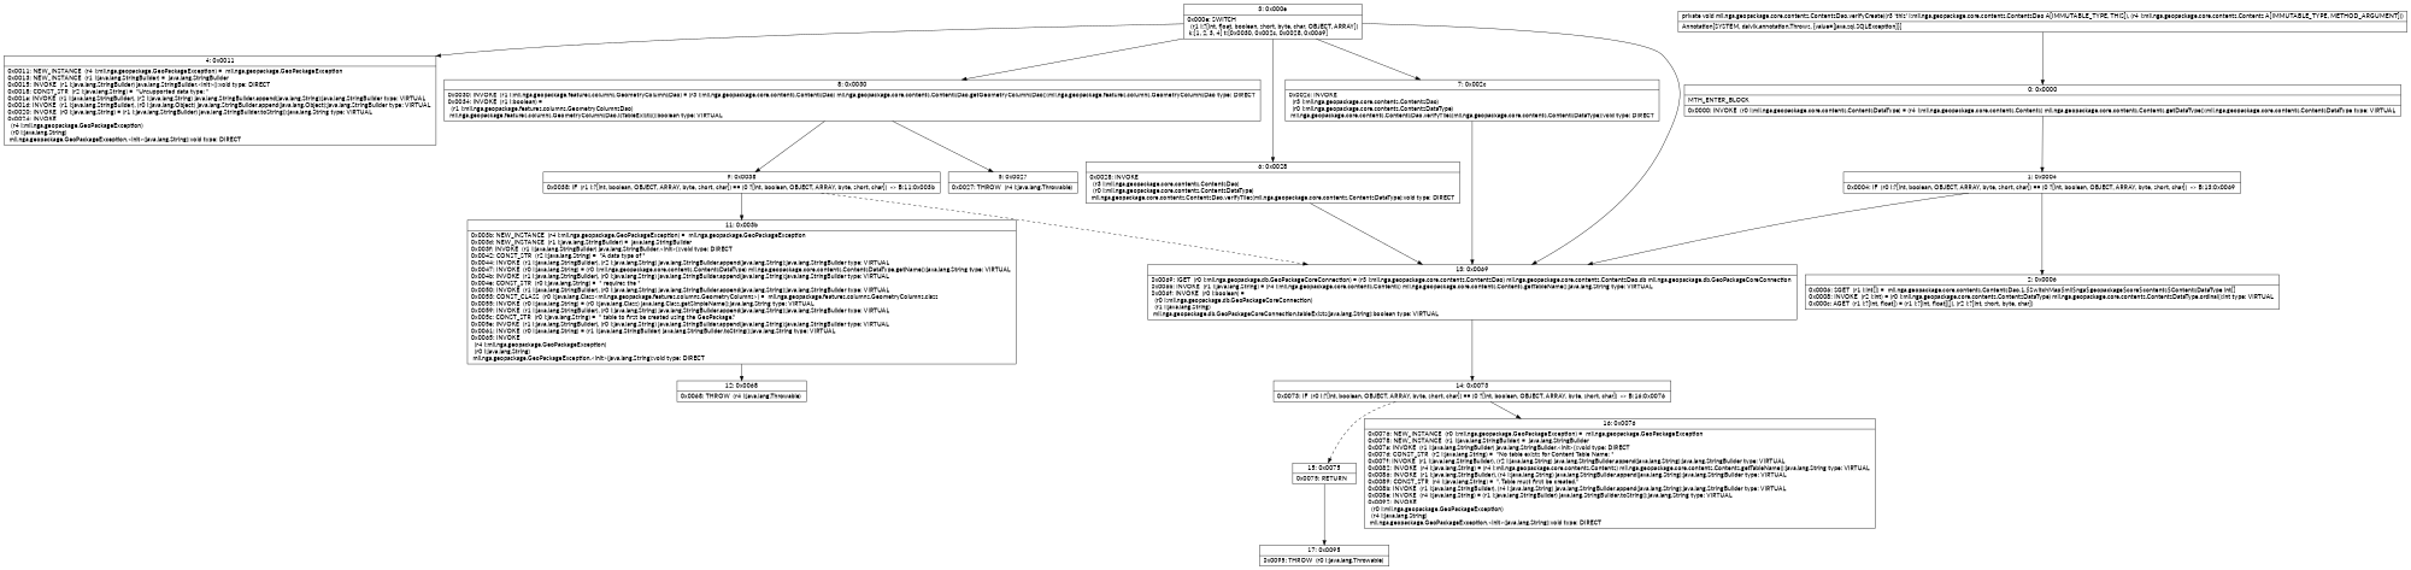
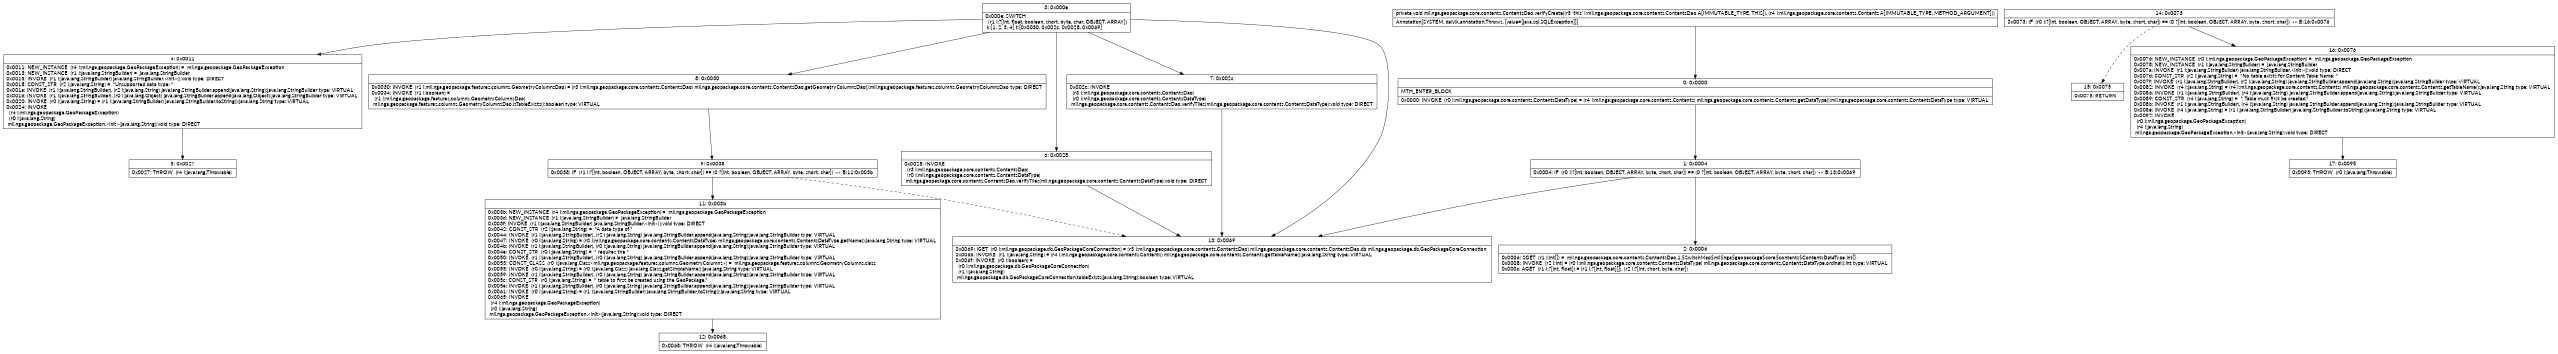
  digraph {
    fontname=Lato
    node [fontname=Lato shape=record]
    edge [fontname=Lato]
    n1 [label="{0\:\ 0x0000|MTH_ENTER_BLOCK\l|0x0000: INVOKE  (r0 I:mil.nga.geopackage.core.contents.ContentsDataType) = (r4 I:mil.nga.geopackage.core.contents.Contents) mil.nga.geopackage.core.contents.Contents.getDataType():mil.nga.geopackage.core.contents.ContentsDataType type: VIRTUAL \l}"]
    n2 [label="{1\:\ 0x0004|0x0004: IF  (r0 I:?[int, boolean, OBJECT, ARRAY, byte, short, char]) == (0 ?[int, boolean, OBJECT, ARRAY, byte, short, char])  \-\> B:13:0x0069 \l}"]
    n3 [label="{2\:\ 0x0006|0x0006: SGET  (r1 I:int[]) =  mil.nga.geopackage.core.contents.ContentsDao.1.$SwitchMap$mil$nga$geopackage$core$contents$ContentsDataType int[] \l0x0008: INVOKE  (r2 I:int) = (r0 I:mil.nga.geopackage.core.contents.ContentsDataType) mil.nga.geopackage.core.contents.ContentsDataType.ordinal():int type: VIRTUAL \l0x000c: AGET  (r1 I:?[int, float]) = (r1 I:?[int, float][]), (r2 I:?[int, short, byte, char]) \l}"]
    n4 [label="{13\:\ 0x0069|0x0069: IGET  (r0 I:mil.nga.geopackage.db.GeoPackageCoreConnection) = (r3 I:mil.nga.geopackage.core.contents.ContentsDao) mil.nga.geopackage.core.contents.ContentsDao.db mil.nga.geopackage.db.GeoPackageCoreConnection \l0x006b: INVOKE  (r1 I:java.lang.String) = (r4 I:mil.nga.geopackage.core.contents.Contents) mil.nga.geopackage.core.contents.Contents.getTableName():java.lang.String type: VIRTUAL \l0x006f: INVOKE  (r0 I:boolean) = \l  (r0 I:mil.nga.geopackage.db.GeoPackageCoreConnection)\l  (r1 I:java.lang.String)\l mil.nga.geopackage.db.GeoPackageCoreConnection.tableExists(java.lang.String):boolean type: VIRTUAL \l}"]
    n5 [label="{14\:\ 0x0073|0x0073: IF  (r0 I:?[int, boolean, OBJECT, ARRAY, byte, short, char]) == (0 ?[int, boolean, OBJECT, ARRAY, byte, short, char])  \-\> B:16:0x0076 \l}"]
    n6 [label="{3\:\ 0x000e|0x000e: SWITCH  \l  (r1 I:?[int, float, boolean, short, byte, char, OBJECT, ARRAY])\l k:[1, 2, 3, 4] t:[0x0030, 0x002c, 0x0028, 0x0069] \l}"]
    n7 [label="{4\:\ 0x0011|0x0011: NEW_INSTANCE  (r4 I:mil.nga.geopackage.GeoPackageException) =  mil.nga.geopackage.GeoPackageException \l0x0013: NEW_INSTANCE  (r1 I:java.lang.StringBuilder) =  java.lang.StringBuilder \l0x0015: INVOKE  (r1 I:java.lang.StringBuilder) java.lang.StringBuilder.\<init\>():void type: DIRECT \l0x0018: CONST_STR  (r2 I:java.lang.String) =  \"Unsupported data type: \" \l0x001a: INVOKE  (r1 I:java.lang.StringBuilder), (r2 I:java.lang.String) java.lang.StringBuilder.append(java.lang.String):java.lang.StringBuilder type: VIRTUAL \l0x001d: INVOKE  (r1 I:java.lang.StringBuilder), (r0 I:java.lang.Object) java.lang.StringBuilder.append(java.lang.Object):java.lang.StringBuilder type: VIRTUAL \l0x0020: INVOKE  (r0 I:java.lang.String) = (r1 I:java.lang.StringBuilder) java.lang.StringBuilder.toString():java.lang.String type: VIRTUAL \l0x0024: INVOKE  \l  (r4 I:mil.nga.geopackage.GeoPackageException)\l  (r0 I:java.lang.String)\l mil.nga.geopackage.GeoPackageException.\<init\>(java.lang.String):void type: DIRECT \l}"]
    n8 [label="{6\:\ 0x0028|0x0028: INVOKE  \l  (r3 I:mil.nga.geopackage.core.contents.ContentsDao)\l  (r0 I:mil.nga.geopackage.core.contents.ContentsDataType)\l mil.nga.geopackage.core.contents.ContentsDao.verifyTiles(mil.nga.geopackage.core.contents.ContentsDataType):void type: DIRECT \l}"]
    n9 [label="{7\:\ 0x002c|0x002c: INVOKE  \l  (r3 I:mil.nga.geopackage.core.contents.ContentsDao)\l  (r0 I:mil.nga.geopackage.core.contents.ContentsDataType)\l mil.nga.geopackage.core.contents.ContentsDao.verifyTiles(mil.nga.geopackage.core.contents.ContentsDataType):void type: DIRECT \l}"]
    n10 [label="{8\:\ 0x0030|0x0030: INVOKE  (r1 I:mil.nga.geopackage.features.columns.GeometryColumnsDao) = (r3 I:mil.nga.geopackage.core.contents.ContentsDao) mil.nga.geopackage.core.contents.ContentsDao.getGeometryColumnsDao():mil.nga.geopackage.features.columns.GeometryColumnsDao type: DIRECT \l0x0034: INVOKE  (r1 I:boolean) = \l  (r1 I:mil.nga.geopackage.features.columns.GeometryColumnsDao)\l mil.nga.geopackage.features.columns.GeometryColumnsDao.isTableExists():boolean type: VIRTUAL \l}"]
    n11 [label="{5\:\ 0x0027|0x0027: THROW  (r4 I:java.lang.Throwable) \l}"]
    n12 [label="{9\:\ 0x0038|0x0038: IF  (r1 I:?[int, boolean, OBJECT, ARRAY, byte, short, char]) == (0 ?[int, boolean, OBJECT, ARRAY, byte, short, char])  \-\> B:11:0x003b \l}"]
    n13 [label="{11\:\ 0x003b|0x003b: NEW_INSTANCE  (r4 I:mil.nga.geopackage.GeoPackageException) =  mil.nga.geopackage.GeoPackageException \l0x003d: NEW_INSTANCE  (r1 I:java.lang.StringBuilder) =  java.lang.StringBuilder \l0x003f: INVOKE  (r1 I:java.lang.StringBuilder) java.lang.StringBuilder.\<init\>():void type: DIRECT \l0x0042: CONST_STR  (r2 I:java.lang.String) =  \"A data type of \" \l0x0044: INVOKE  (r1 I:java.lang.StringBuilder), (r2 I:java.lang.String) java.lang.StringBuilder.append(java.lang.String):java.lang.StringBuilder type: VIRTUAL \l0x0047: INVOKE  (r0 I:java.lang.String) = (r0 I:mil.nga.geopackage.core.contents.ContentsDataType) mil.nga.geopackage.core.contents.ContentsDataType.getName():java.lang.String type: VIRTUAL \l0x004b: INVOKE  (r1 I:java.lang.StringBuilder), (r0 I:java.lang.String) java.lang.StringBuilder.append(java.lang.String):java.lang.StringBuilder type: VIRTUAL \l0x004e: CONST_STR  (r0 I:java.lang.String) =  \" requires the \" \l0x0050: INVOKE  (r1 I:java.lang.StringBuilder), (r0 I:java.lang.String) java.lang.StringBuilder.append(java.lang.String):java.lang.StringBuilder type: VIRTUAL \l0x0053: CONST_CLASS  (r0 I:java.lang.Class\<mil.nga.geopackage.features.columns.GeometryColumns\>) =  mil.nga.geopackage.features.columns.GeometryColumns.class \l0x0055: INVOKE  (r0 I:java.lang.String) = (r0 I:java.lang.Class) java.lang.Class.getSimpleName():java.lang.String type: VIRTUAL \l0x0059: INVOKE  (r1 I:java.lang.StringBuilder), (r0 I:java.lang.String) java.lang.StringBuilder.append(java.lang.String):java.lang.StringBuilder type: VIRTUAL \l0x005c: CONST_STR  (r0 I:java.lang.String) =  \" table to first be created using the GeoPackage.\" \l0x005e: INVOKE  (r1 I:java.lang.StringBuilder), (r0 I:java.lang.String) java.lang.StringBuilder.append(java.lang.String):java.lang.StringBuilder type: VIRTUAL \l0x0061: INVOKE  (r0 I:java.lang.String) = (r1 I:java.lang.StringBuilder) java.lang.StringBuilder.toString():java.lang.String type: VIRTUAL \l0x0065: INVOKE  \l  (r4 I:mil.nga.geopackage.GeoPackageException)\l  (r0 I:java.lang.String)\l mil.nga.geopackage.GeoPackageException.\<init\>(java.lang.String):void type: DIRECT \l}"]
    n14 [label="{12\:\ 0x0068|0x0068: THROW  (r4 I:java.lang.Throwable) \l}"]
    n15 [label="{15\:\ 0x0075|0x0075: RETURN   \l}"]
    n16 [label="{16\:\ 0x0076|0x0076: NEW_INSTANCE  (r0 I:mil.nga.geopackage.GeoPackageException) =  mil.nga.geopackage.GeoPackageException \l0x0078: NEW_INSTANCE  (r1 I:java.lang.StringBuilder) =  java.lang.StringBuilder \l0x007a: INVOKE  (r1 I:java.lang.StringBuilder) java.lang.StringBuilder.\<init\>():void type: DIRECT \l0x007d: CONST_STR  (r2 I:java.lang.String) =  \"No table exists for Content Table Name: \" \l0x007f: INVOKE  (r1 I:java.lang.StringBuilder), (r2 I:java.lang.String) java.lang.StringBuilder.append(java.lang.String):java.lang.StringBuilder type: VIRTUAL \l0x0082: INVOKE  (r4 I:java.lang.String) = (r4 I:mil.nga.geopackage.core.contents.Contents) mil.nga.geopackage.core.contents.Contents.getTableName():java.lang.String type: VIRTUAL \l0x0086: INVOKE  (r1 I:java.lang.StringBuilder), (r4 I:java.lang.String) java.lang.StringBuilder.append(java.lang.String):java.lang.StringBuilder type: VIRTUAL \l0x0089: CONST_STR  (r4 I:java.lang.String) =  \". Table must first be created.\" \l0x008b: INVOKE  (r1 I:java.lang.StringBuilder), (r4 I:java.lang.String) java.lang.StringBuilder.append(java.lang.String):java.lang.StringBuilder type: VIRTUAL \l0x008e: INVOKE  (r4 I:java.lang.String) = (r1 I:java.lang.StringBuilder) java.lang.StringBuilder.toString():java.lang.String type: VIRTUAL \l0x0092: INVOKE  \l  (r0 I:mil.nga.geopackage.GeoPackageException)\l  (r4 I:java.lang.String)\l mil.nga.geopackage.GeoPackageException.\<init\>(java.lang.String):void type: DIRECT \l}"]
    n17 [label="{17\:\ 0x0095|0x0095: THROW  (r0 I:java.lang.Throwable) \l}"]
    n18 [label="{private void mil.nga.geopackage.core.contents.ContentsDao.verifyCreate((r3 'this' I:mil.nga.geopackage.core.contents.ContentsDao A[IMMUTABLE_TYPE, THIS]), (r4 I:mil.nga.geopackage.core.contents.Contents A[IMMUTABLE_TYPE, METHOD_ARGUMENT]))  | Annotation[SYSTEM, dalvik.annotation.Throws, \{value=[java.sql.SQLException]\}]\l}"]
    n1 -> n2
    n2 -> n3 [style=solid]
    n2 -> n4
-   n4 -> n5
    n5 -> n15 [style=dashed]
    n5 -> n16
    n6 -> n4
    n6 -> n7
    n6 -> n8
    n6 -> n9
    n6 -> n10
-   n10 -> n11
+   n7 -> n11
    n8 -> n4
    n9 -> n4
    n10 -> n12
    n12 -> n4 [style=dashed]
    n12 -> n13
    n13 -> n14
-   n15 -> n17
+   n16 -> n17
    n18 -> n1
  }
